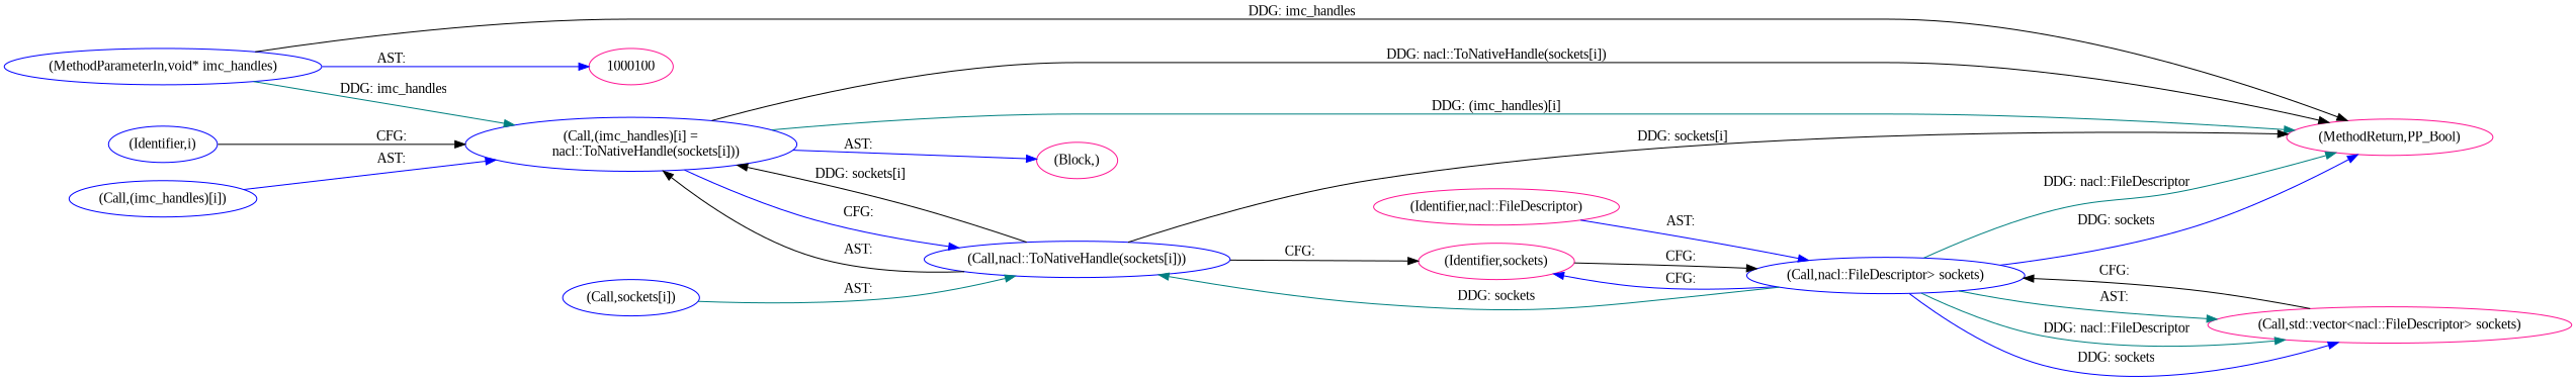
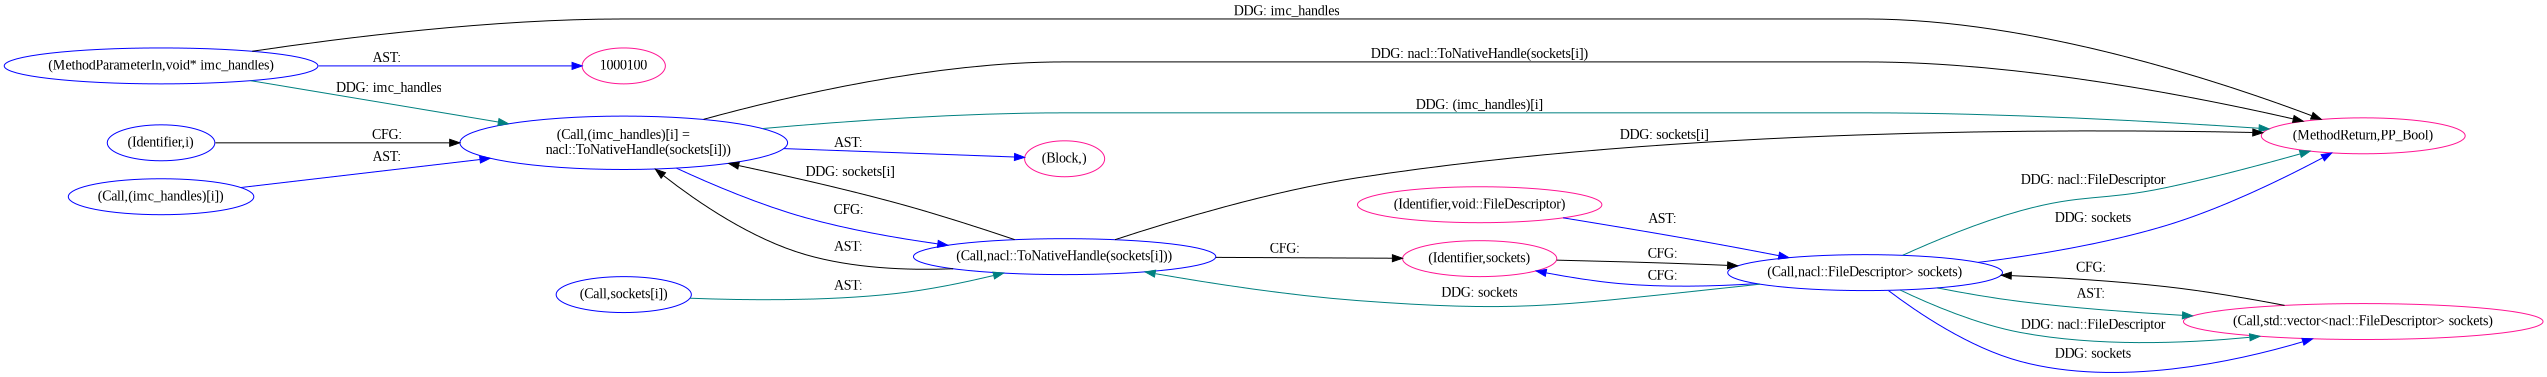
  digraph {
    fontname="Liberation Serif"
    rankdir=LR
    node [color=blue fontname="Liberation Serif"]
    edge [color=black fontname="Liberation Serif"]
    n1 [label="(Call,(imc_handles)[i] =\n        nacl::ToNativeHandle(sockets[i]))"]
    n2 [label="(Call,nacl::ToNativeHandle(sockets[i]))"]
    n3 [color=deeppink label="(Block,)"]
    n4 [color=deeppink label="(MethodReturn,PP_Bool)"]
    n5 [color=deeppink label="(Identifier,sockets)"]
    n6 [label="(Call,sockets[i])"]
    n7 [label="(Call,nacl::FileDescriptor> sockets)"]
    n8 [color=deeppink label="(Call,std::vector<nacl::FileDescriptor> sockets)"]
    n9 [label="(MethodParameterIn,void* imc_handles)"]
    1000100 [color=deeppink]
    n11 [label="(Identifier,i)"]
-   n12 [color=deeppink label="(Identifier,nacl::FileDescriptor)"]
+   n12 [color=deeppink label="(Identifier,void::FileDescriptor)"]
    n13 [label="(Call,(imc_handles)[i])"]
    n1 -> n2 [color=blue label="CFG: "]
    n1 -> n3 [color=blue label="AST: "]
    n1 -> n4 [label="DDG: nacl::ToNativeHandle(sockets[i])"]
    n1 -> n4 [color=teal label="DDG: (imc_handles)[i]"]
    n2 -> n1 [label="AST: "]
    n2 -> n1 [label="DDG: sockets[i]"]
    n2 -> n4 [label="DDG: sockets[i]"]
    n2 -> n5 [label="CFG: "]
    n5 -> n7 [label="CFG: "]
    n6 -> n2 [color=teal label="AST: "]
    n7 -> n2 [color=teal label="DDG: sockets"]
    n7 -> n4 [color=blue label="DDG: sockets"]
    n7 -> n4 [color=teal label="DDG: nacl::FileDescriptor"]
    n7 -> n5 [color=blue label="CFG: "]
    n7 -> n8 [color=teal label="AST: "]
    n7 -> n8 [color=teal label="DDG: nacl::FileDescriptor"]
    n7 -> n8 [color=blue label="DDG: sockets"]
    n8 -> n7 [label="CFG: "]
    n9 -> n1 [color=teal label="DDG: imc_handles"]
    n9 -> n4 [label="DDG: imc_handles"]
    n9 -> 1000100 [color=blue label="AST: "]
    n11 -> n1 [label="CFG: "]
    n12 -> n7 [color=blue label="AST: "]
    n13 -> n1 [color=blue label="AST: "]
  }
